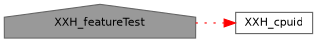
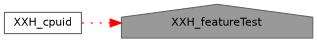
  digraph {
    rankdir=LR
    node [fontname=Helvetica fontsize=10 style=filled]
    n1 [color=gray40 fillcolor=grey60 fontcolor=black height=0.2 label=XXH_featureTest shape=house width=0.4]
    n2 [color=grey40 fillcolor=white height=0.2 label=XXH_cpuid shape=box width=0.4]
-   n1 -> n2 [color=red fontname=Helvetica fontsize=10 labelfontname=Helvetica labelfontsize=10 style=dotted]
+   n2 -> n1 [color=red fontname=Helvetica fontsize=10 labelfontname=Helvetica labelfontsize=10 style=dotted]
  }
